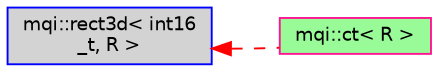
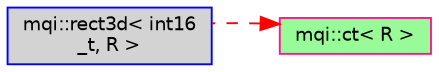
  digraph {
    rankdir=LR
    node [fontname=Helvetica fontsize=10 shape=box style=filled]
    n1 [color=blue fillcolor=lightgrey height=0.2 label="mqi::rect3d\< int16\l_t, R \>" width=0.4]
    n2 [color=deeppink fillcolor=palegreen height=0.2 label="mqi::ct\< R \>" width=0.4]
-   n1 -> n2 [color=red dir=back fontname=Helvetica fontsize=10 labelfontname=Helvetica labelfontsize=10 style=dashed]
+   n2 -> n1 [color=red dir=back fontname=Helvetica fontsize=10 labelfontname=Helvetica labelfontsize=10 style=dashed]
  }
